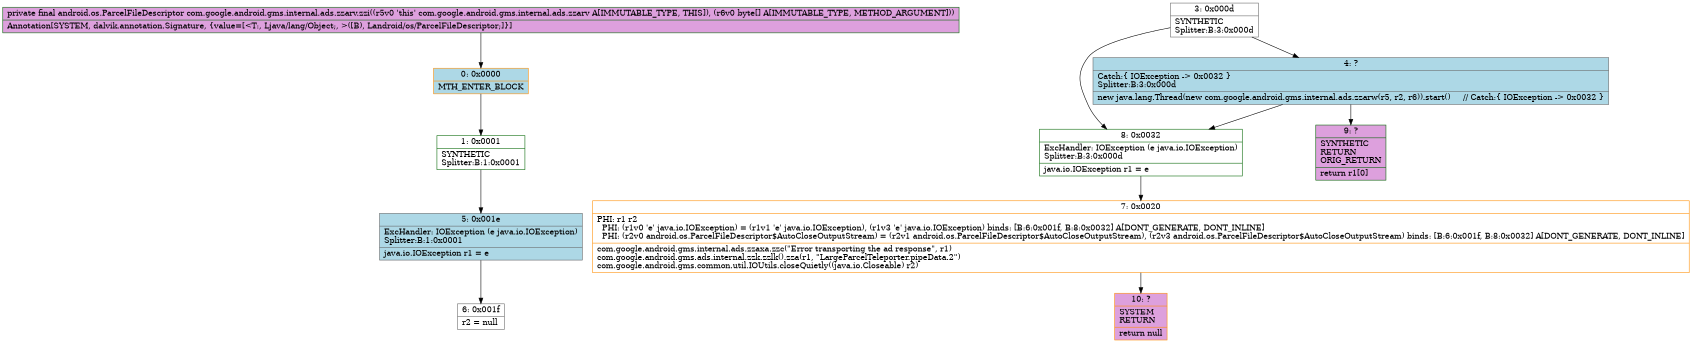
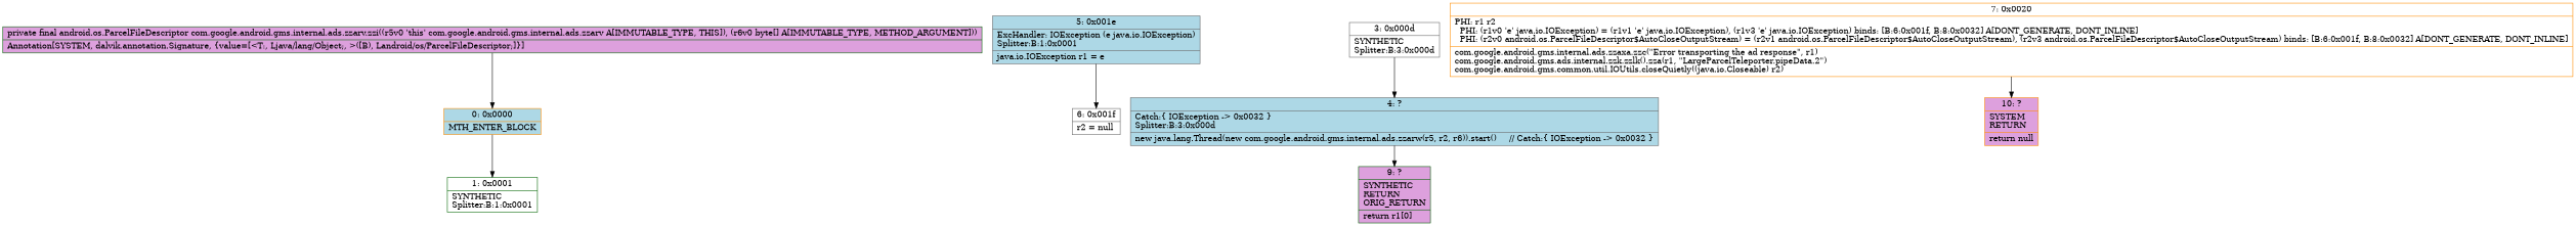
  digraph {
    node [color=darkgreen fillcolor=white shape=record style=filled]
    n1 [color=darkorange fillcolor=lightblue label="{0\:\ 0x0000|MTH_ENTER_BLOCK\l}"]
    n2 [label="{1\:\ 0x0001|SYNTHETIC\lSplitter:B:1:0x0001\l}"]
    n3 [color=gray40 fillcolor=lightblue label="{5\:\ 0x001e|ExcHandler: IOException (e java.io.IOException)\lSplitter:B:1:0x0001\l|java.io.IOException r1 = e\l}"]
    n4 [color=gray40 label="{6\:\ 0x001f|r2 = null\l}"]
    n5 [color=gray40 label="{3\:\ 0x000d|SYNTHETIC\lSplitter:B:3:0x000d\l}"]
    n6 [color=gray40 fillcolor=lightblue label="{4\:\ ?|Catch:\{ IOException \-\> 0x0032 \}\lSplitter:B:3:0x000d\l|new java.lang.Thread(new com.google.android.gms.internal.ads.zzarw(r5, r2, r6)).start()     \/\/ Catch:\{ IOException \-\> 0x0032 \}\l}"]
-   n7 [label="{8\:\ 0x0032|ExcHandler: IOException (e java.io.IOException)\lSplitter:B:3:0x000d\l|java.io.IOException r1 = e\l}"]
    n8 [fillcolor=plum label="{9\:\ ?|SYNTHETIC\lRETURN\lORIG_RETURN\l|return r1[0]\l}"]
    n9 [color=darkorange label="{7\:\ 0x0020|PHI: r1 r2 \l  PHI: (r1v0 'e' java.io.IOException) = (r1v1 'e' java.io.IOException), (r1v3 'e' java.io.IOException) binds: [B:6:0x001f, B:8:0x0032] A[DONT_GENERATE, DONT_INLINE]\l  PHI: (r2v0 android.os.ParcelFileDescriptor$AutoCloseOutputStream) = (r2v1 android.os.ParcelFileDescriptor$AutoCloseOutputStream), (r2v3 android.os.ParcelFileDescriptor$AutoCloseOutputStream) binds: [B:6:0x001f, B:8:0x0032] A[DONT_GENERATE, DONT_INLINE]\l|com.google.android.gms.internal.ads.zzaxa.zzc(\"Error transporting the ad response\", r1)\lcom.google.android.gms.ads.internal.zzk.zzlk().zza(r1, \"LargeParcelTeleporter.pipeData.2\")\lcom.google.android.gms.common.util.IOUtils.closeQuietly((java.io.Closeable) r2)\l}"]
    n10 [color=darkorange fillcolor=plum label="{10\:\ ?|SYSTEM\lRETURN\l|return null\l}"]
    n11 [fillcolor=plum label="{private final android.os.ParcelFileDescriptor com.google.android.gms.internal.ads.zzarv.zzi((r5v0 'this' com.google.android.gms.internal.ads.zzarv A[IMMUTABLE_TYPE, THIS]), (r6v0 byte[] A[IMMUTABLE_TYPE, METHOD_ARGUMENT]))  | Annotation[SYSTEM, dalvik.annotation.Signature, \{value=[\<T:, Ljava\/lang\/Object;, \>([B), Landroid\/os\/ParcelFileDescriptor;]\}]\l}"]
    n1 -> n2
-   n2 -> n3
    n3 -> n4
    n5 -> n6
-   n5 -> n7
-   n6 -> n7
    n6 -> n8
-   n7 -> n9
    n9 -> n10
    n11 -> n1
  }
